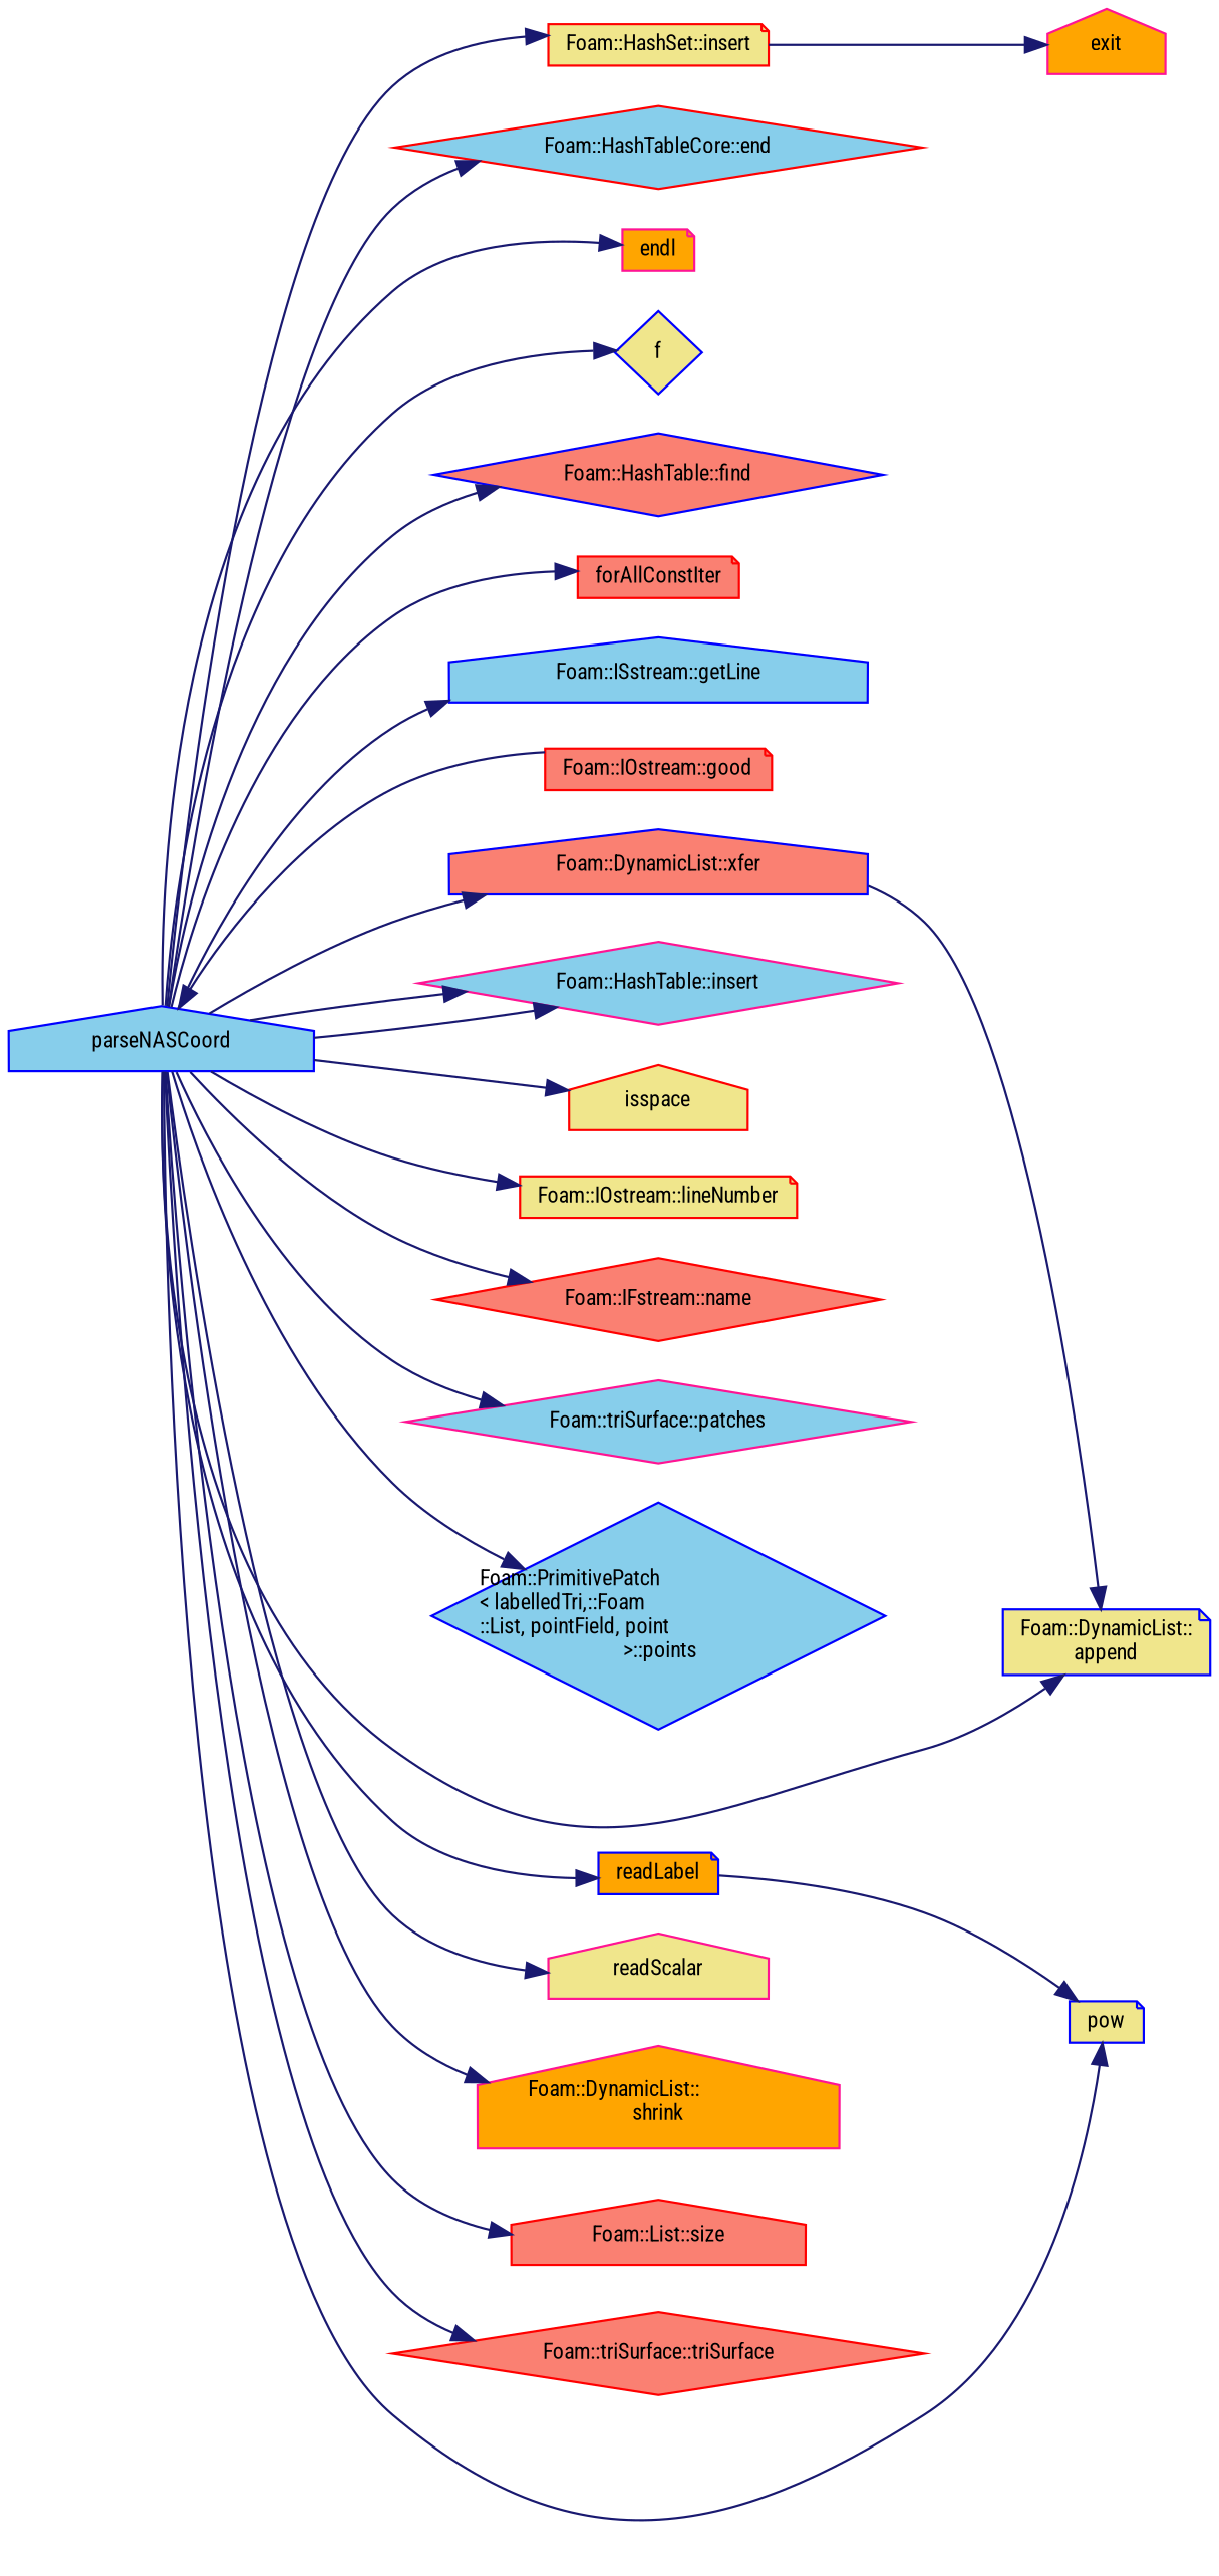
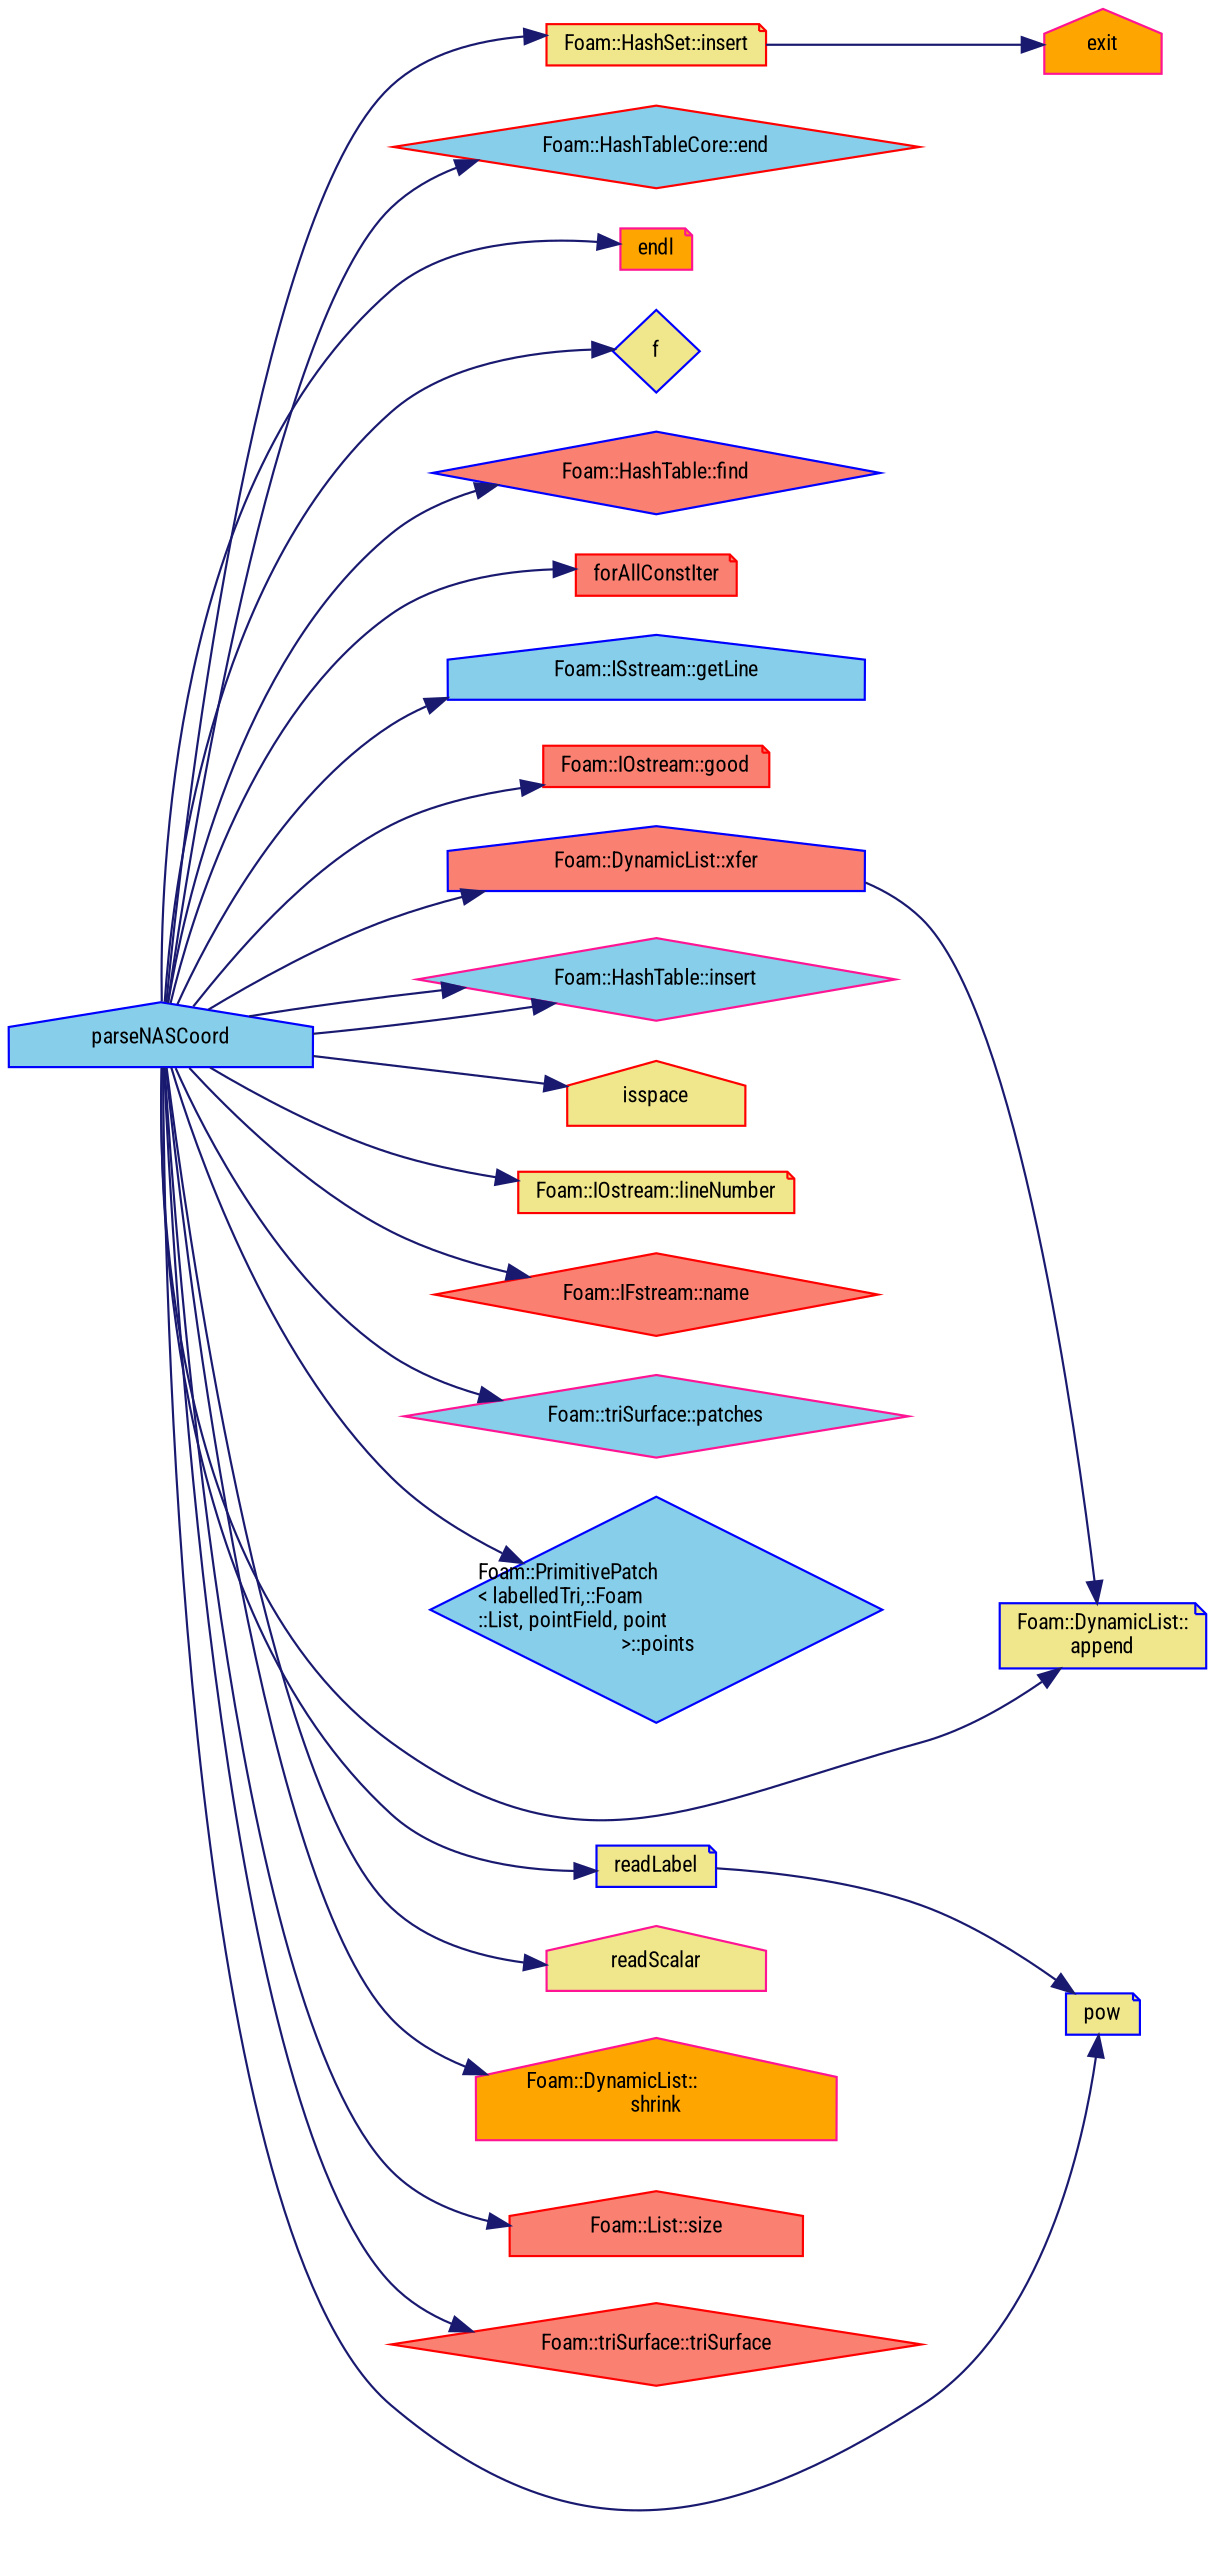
  digraph {
    fontname="Roboto Condensed"
    rankdir=LR
    node [color=blue fillcolor=khaki fontname="Roboto Condensed" fontsize=10 shape=house style=filled]
    edge [color=midnightblue fontname="Roboto Condensed" fontsize=10 labelfontname=Helvetica labelfontsize=10 style=solid]
    n1 [fillcolor=skyblue fontcolor=black height=0.2 label=parseNASCoord width=0.4]
    n2 [height=0.2 label="Foam::DynamicList::\lappend" shape=note width=0.4]
    n3 [color=red fillcolor=skyblue height=0.2 label="Foam::HashTableCore::end" shape=diamond width=0.4]
    n4 [color=deeppink fillcolor=orange height=0.2 label=endl shape=note width=0.4]
    n5 [height=0.2 label=f shape=diamond width=0.4]
    n6 [fillcolor=salmon height=0.2 label="Foam::HashTable::find" shape=diamond width=0.4]
    n7 [color=red fillcolor=salmon height=0.2 label=forAllConstIter shape=note width=0.4]
    n8 [fillcolor=skyblue height=0.2 label="Foam::ISstream::getLine" width=0.4]
    n9 [color=red fillcolor=salmon height=0.2 label="Foam::IOstream::good" shape=note width=0.4]
    n10 [color=red height=0.2 label="Foam::HashSet::insert" shape=note width=0.4]
    n11 [color=deeppink fillcolor=skyblue height=0.2 label="Foam::HashTable::insert" shape=diamond width=0.4]
    n12 [color=red height=0.2 label=isspace width=0.4]
    n13 [color=red height=0.2 label="Foam::IOstream::lineNumber" shape=note width=0.4]
    n14 [color=red fillcolor=salmon height=0.2 label="Foam::IFstream::name" shape=diamond width=0.4]
    n15 [color=deeppink fillcolor=skyblue height=0.2 label="Foam::triSurface::patches" shape=diamond width=0.4]
    n16 [fillcolor=skyblue height=0.2 label="Foam::PrimitivePatch\l\< labelledTri,::Foam\l::List, pointField, point\l \>::points" shape=diamond width=0.4]
    n17 [height=0.2 label=pow shape=note width=0.4]
-   n18 [fillcolor=orange height=0.2 label=readLabel shape=note width=0.4]
+   n18 [height=0.2 label=readLabel shape=note width=0.4]
    n19 [color=deeppink height=0.2 label=readScalar width=0.4]
    n20 [color=deeppink fillcolor=orange height=0.2 label="Foam::DynamicList::\lshrink" width=0.4]
    n21 [color=red fillcolor=salmon height=0.2 label="Foam::List::size" width=0.4]
    n22 [color=red fillcolor=salmon height=0.2 label="Foam::triSurface::triSurface" shape=diamond width=0.4]
    n23 [fillcolor=salmon height=0.2 label="Foam::DynamicList::xfer" width=0.4]
    n24 [color=deeppink fillcolor=orange height=0.2 label=exit width=0.4]
    n1 -> n2
    n1 -> n3
    n1 -> n4
    n1 -> n5
    n1 -> n6
    n1 -> n7
    n1 -> n8
-   n9 -> n1
+   n1 -> n9
    n1 -> n10
    n1 -> n11
    n1 -> n11
    n1 -> n12
    n1 -> n13
    n1 -> n14
    n1 -> n15
    n1 -> n16
    n1 -> n17
    n1 -> n18
    n1 -> n19
    n1 -> n20
    n1 -> n21
    n1 -> n22
    n1 -> n23
    n10 -> n24
    n18 -> n17
    n23 -> n2
  }
